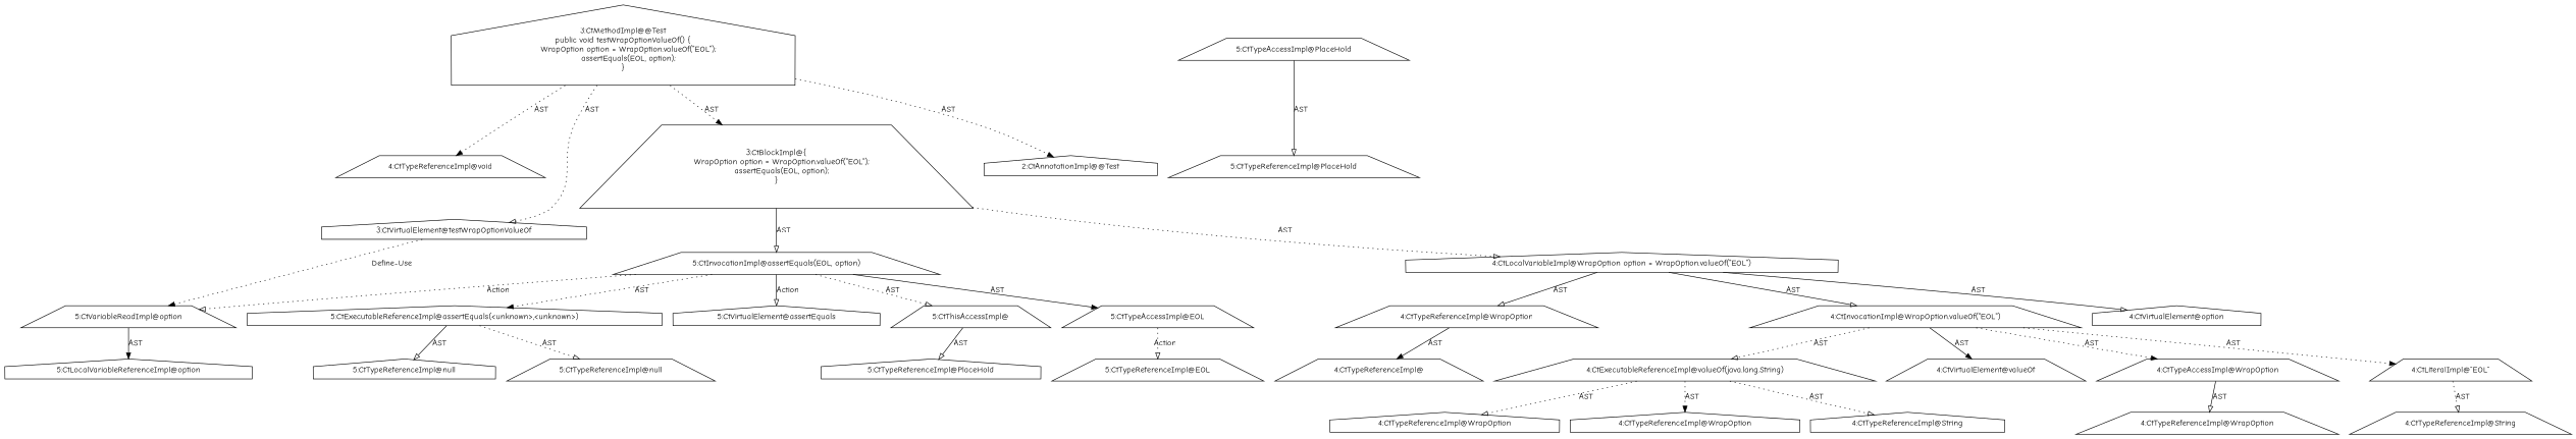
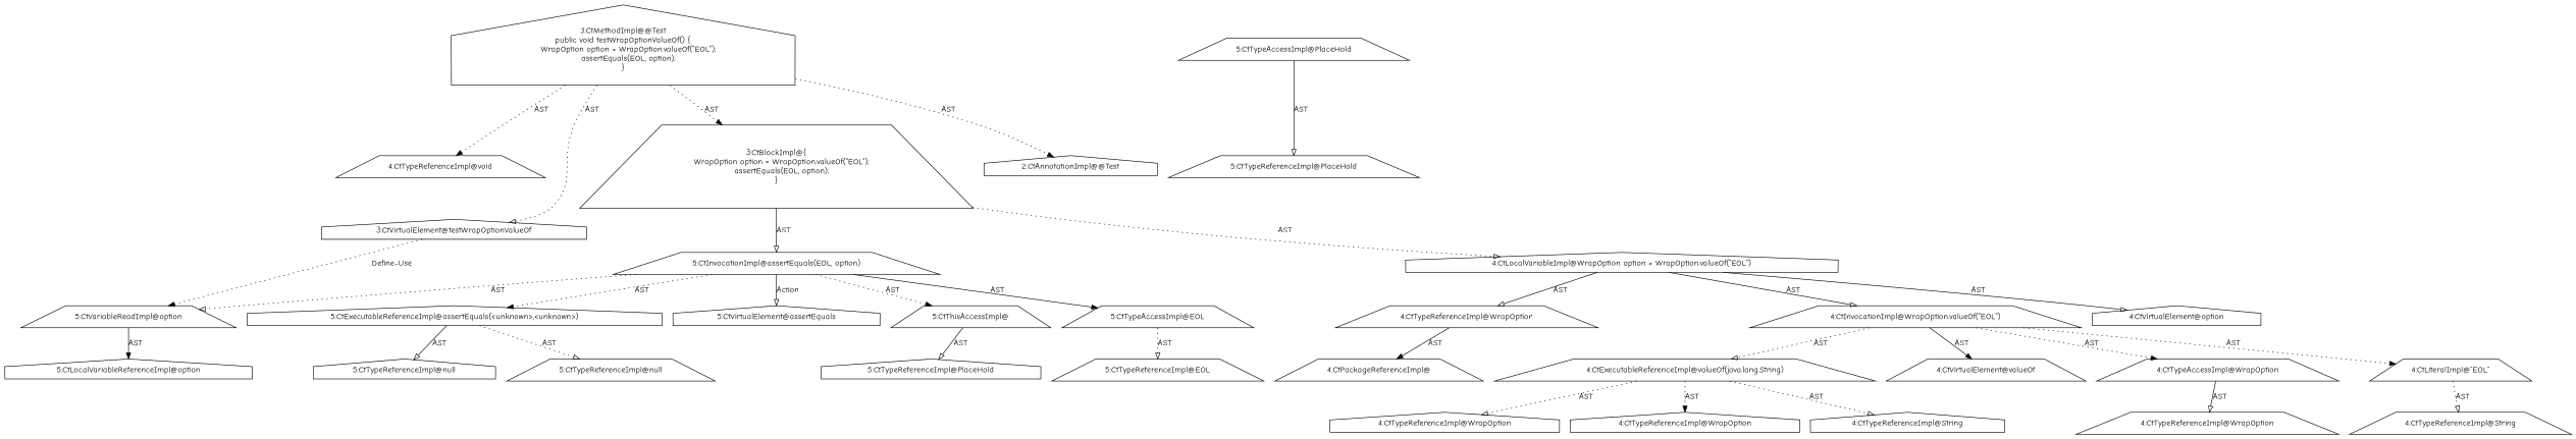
  digraph {
    fontname="Comic Neue"
    node [fontname="Comic Neue" shape=trapezium]
    edge [arrowhead=onormal fontname="Comic Neue" style=dotted]
    n1 [label="4:CtTypeReferenceImpl@void"]
    n2 [label="3:CtVirtualElement@testWrapOptionValueOf" shape=house]
    n3 [label="5:CtVariableReadImpl@option"]
    n4 [label="4:CtTypeReferenceImpl@WrapOption"]
-   n5 [label="4:CtTypeReferenceImpl@"]
+   n5 [label="4:CtPackageReferenceImpl@"]
    n6 [label="4:CtExecutableReferenceImpl@valueOf(java.lang.String)"]
    n7 [label="4:CtTypeReferenceImpl@WrapOption" shape=house]
    n8 [label="4:CtTypeReferenceImpl@WrapOption" shape=house]
    n9 [label="4:CtTypeReferenceImpl@String" shape=house]
    n10 [label="4:CtVirtualElement@valueOf"]
    n11 [label="4:CtTypeAccessImpl@WrapOption"]
    n12 [label="4:CtTypeReferenceImpl@WrapOption"]
    n13 [label="4:CtLiteralImpl@\"EOL\""]
    n14 [label="4:CtTypeReferenceImpl@String"]
    n15 [label="4:CtInvocationImpl@WrapOption.valueOf(\"EOL\")"]
    n16 [label="4:CtVirtualElement@option" shape=house]
    n17 [label="5:CtLocalVariableReferenceImpl@option" shape=house]
    n18 [label="4:CtLocalVariableImpl@WrapOption option = WrapOption.valueOf(\"EOL\")" shape=house]
    n19 [label="5:CtExecutableReferenceImpl@assertEquals(<unknown>,<unknown>)" shape=house]
    n20 [label="5:CtTypeReferenceImpl@null" shape=house]
    n21 [label="5:CtTypeReferenceImpl@null"]
    n22 [label="5:CtVirtualElement@assertEquals" shape=house]
    n23 [label="5:CtTypeAccessImpl@PlaceHold"]
    n24 [label="5:CtTypeReferenceImpl@PlaceHold"]
    n25 [label="5:CtThisAccessImpl@"]
    n26 [label="5:CtTypeReferenceImpl@PlaceHold" shape=house]
    n27 [label="5:CtTypeAccessImpl@EOL"]
    n28 [label="5:CtTypeReferenceImpl@EOL"]
    n29 [label="5:CtInvocationImpl@assertEquals(EOL, option)"]
    n30 [label="3:CtBlockImpl@\{\n    WrapOption option = WrapOption.valueOf(\"EOL\");\n    assertEquals(EOL, option);\n\}"]
    n31 [label="3:CtMethodImpl@@Test\npublic void testWrapOptionValueOf() \{\n    WrapOption option = WrapOption.valueOf(\"EOL\");\n    assertEquals(EOL, option);\n\}" shape=house]
    n32 [label="2:CtAnnotationImpl@@Test" shape=house]
    n2 -> n3 [arrowhead=normal label="Define-Use"]
    n3 -> n17 [arrowhead=normal label=AST style=solid]
    n4 -> n5 [arrowhead=normal label=AST style=solid]
    n6 -> n7 [label=AST]
    n6 -> n8 [arrowhead=normal label=AST]
    n6 -> n9 [label=AST]
    n11 -> n12 [label=AST style=solid]
    n13 -> n14 [label=AST]
    n15 -> n6 [label=AST]
    n15 -> n10 [arrowhead=normal label=AST style=solid]
    n15 -> n11 [arrowhead=normal label=AST]
    n15 -> n13 [arrowhead=normal label=AST]
    n18 -> n4 [label=AST style=solid]
    n18 -> n15 [label=AST style=solid]
    n18 -> n16 [label=AST style=solid]
    n19 -> n20 [label=AST style=solid]
    n19 -> n21 [label=AST]
    n23 -> n24 [label=AST style=solid]
    n25 -> n26 [label=AST style=solid]
-   n27 -> n28 [label=Action]
-   n29 -> n3 [label=Action]
+   n27 -> n28 [label=AST]
+   n29 -> n3 [label=AST]
    n29 -> n19 [arrowhead=normal label=AST]
    n29 -> n22 [label=Action style=solid]
-   n29 -> n25 [label=AST]
+   n29 -> n25 [arrowhead=normal label=AST]
    n29 -> n27 [arrowhead=normal label=AST style=solid]
    n30 -> n18 [label=AST]
    n30 -> n29 [label=AST style=solid]
    n31 -> n1 [arrowhead=normal label=AST]
    n31 -> n2 [label=AST]
    n31 -> n30 [arrowhead=normal label=AST]
    n31 -> n32 [arrowhead=normal label=AST]
  }
